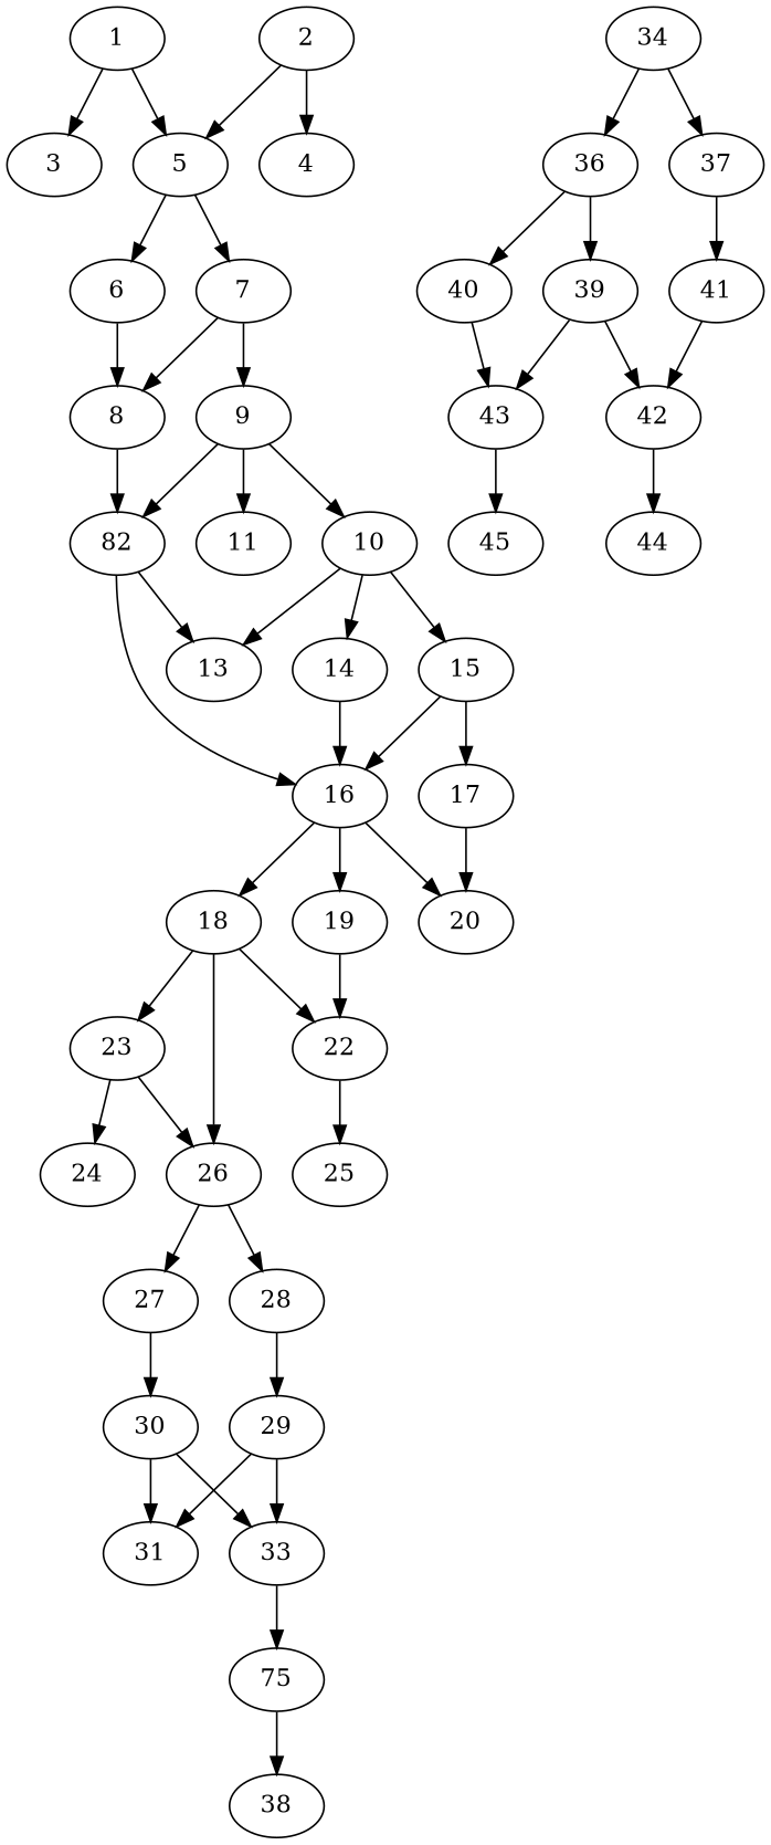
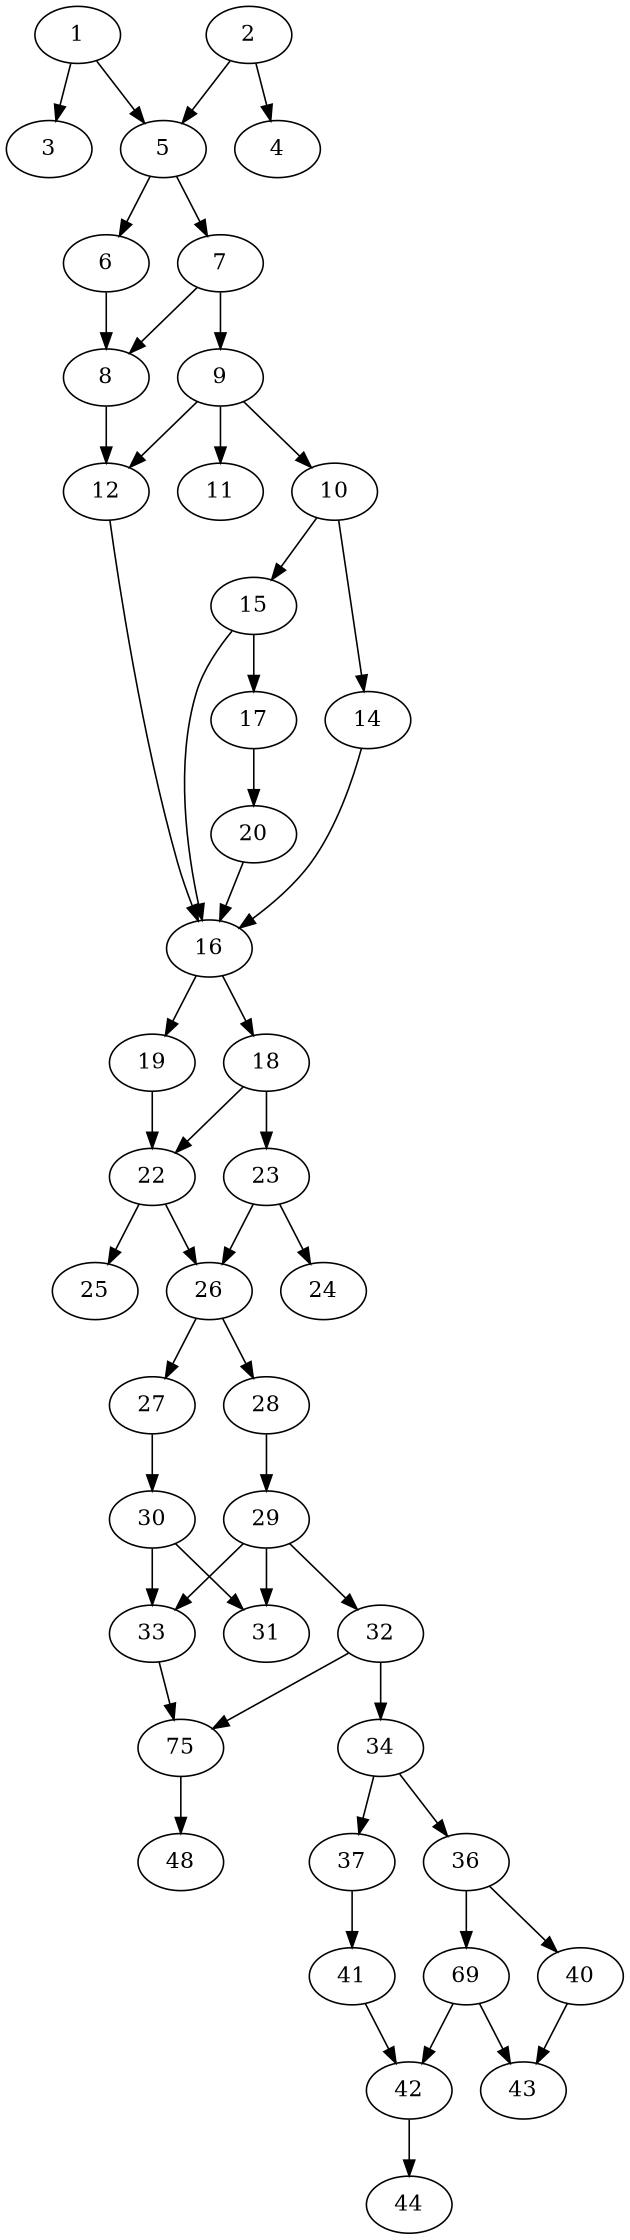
  digraph {
    node [alpha=0.09]
    1 [alpha=0.12 expect_size=7207936]
    3 [expect_size=25346048]
    5 [alpha=0.15 expect_size=39199744]
    6 [alpha=0.10 expect_size=9008128]
    7 [expect_size=52230144]
    8 [alpha=0.14 expect_size=50155520]
    9 [alpha=0.19 expect_size=24058880]
    2 [alpha=0.17 expect_size=41857024]
    4 [alpha=0.16 expect_size=32721920]
-   12 [alpha=0.08 expect_size=29385728 label=82]
+   12 [alpha=0.08 expect_size=29385728]
    10 [alpha=0.03 expect_size=12649472]
    11 [alpha=0.11 expect_size=48978944]
-   13 [alpha=0.12 expect_size=23067648]
    16 [alpha=0.08 expect_size=24922112]
    14 [alpha=0.08 expect_size=45442048]
    15 [alpha=0.07 expect_size=35898368]
    17 [alpha=0.15 expect_size=48610304]
    18 [alpha=0.13 expect_size=22569984]
    19 [alpha=0.06 expect_size=9556992]
    20 [alpha=0.14 expect_size=8002560]
    22 [alpha=0.07 expect_size=40097792]
    23 [alpha=0.19 expect_size=12246016]
    25 [alpha=0.02 expect_size=10499072]
    26 [alpha=0.03 expect_size=27331584]
    24 [alpha=0.04 expect_size=39909376]
    27 [alpha=0.03 expect_size=45743104]
    28 [alpha=0.02 expect_size=32994304]
    30 [alpha=0.20 expect_size=31774720]
    29 [expect_size=17150976]
    31 [expect_size=17587200]
    33 [alpha=0.15 expect_size=39664640]
+   32 [alpha=0.08 expect_size=23741440]
    n33 [alpha=0.15 expect_size=47052800 label=75]
    34 [alpha=0.18 expect_size=38275072]
    36 [alpha=0.00 expect_size=5582848]
    37 [alpha=0.03 expect_size=12003328]
-   38 [alpha=0.14 expect_size=18930688]
-   39 [alpha=0.07 expect_size=24091648]
+   38 [alpha=0.14 expect_size=18930688 label=48]
+   39 [alpha=0.07 expect_size=24091648 label=69]
    40 [alpha=0.01 expect_size=46303232]
    41 [alpha=0.19 expect_size=45787136]
    42 [alpha=0.11 expect_size=19091456]
    43 [alpha=0.07 expect_size=37548032]
    44 [alpha=0.17 expect_size=24608768]
-   45 [alpha=0.10 expect_size=20473856]
    1 -> 3
    1 -> 5
    5 -> 6
    5 -> 7
    6 -> 8
    7 -> 8
    7 -> 9
    8 -> 12
    9 -> 12
    9 -> 10
    9 -> 11
    2 -> 5
    2 -> 4
-   12 -> 13
    12 -> 16
-   10 -> 13
    10 -> 14
    10 -> 15
    16 -> 18
    16 -> 19
-   16 -> 20
+   20 -> 16
    14 -> 16
    15 -> 16
    15 -> 17
    17 -> 20
    18 -> 22
    18 -> 23
    19 -> 22
    22 -> 25
-   18 -> 26
+   22 -> 26
    23 -> 26
    23 -> 24
    26 -> 27
    26 -> 28
    27 -> 30
    28 -> 29
    30 -> 31
    30 -> 33
    29 -> 31
    29 -> 33
+   29 -> 32
    33 -> n33
+   32 -> n33
+   32 -> 34
    n33 -> 38
    34 -> 36
    34 -> 37
    36 -> 39
    36 -> 40
    37 -> 41
    39 -> 42
    39 -> 43
    40 -> 43
    41 -> 42
    42 -> 44
-   43 -> 45
  }
